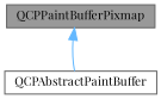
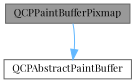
  digraph {
    fontname="Playfair Display"
    node [color=gray40 fontname="Playfair Display" fontsize=10 shape=box style=filled]
    n1 [fillcolor=grey60 fontcolor=black height=0.2 label=QCPPaintBufferPixmap width=0.4]
    n2 [fillcolor=white height=0.2 label=QCPAbstractPaintBuffer width=0.4]
-   n1 -> n2 [color=steelblue1 dir=back fontname="Playfair Display" fontsize=10 labelfontname=Helvetica labelfontsize=10 style=solid]
+   n2 -> n1 [color=steelblue1 dir=back fontname="Playfair Display" fontsize=10 labelfontname=Helvetica labelfontsize=10 style=solid]
  }
